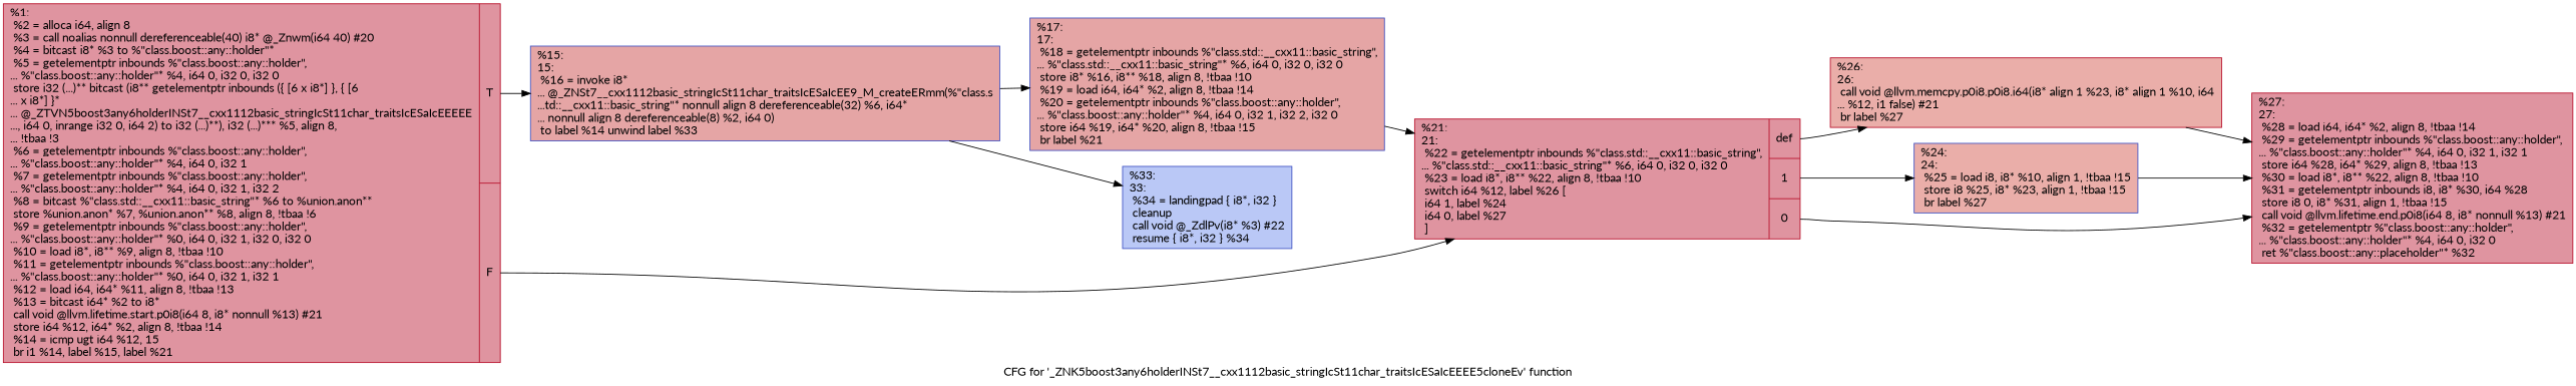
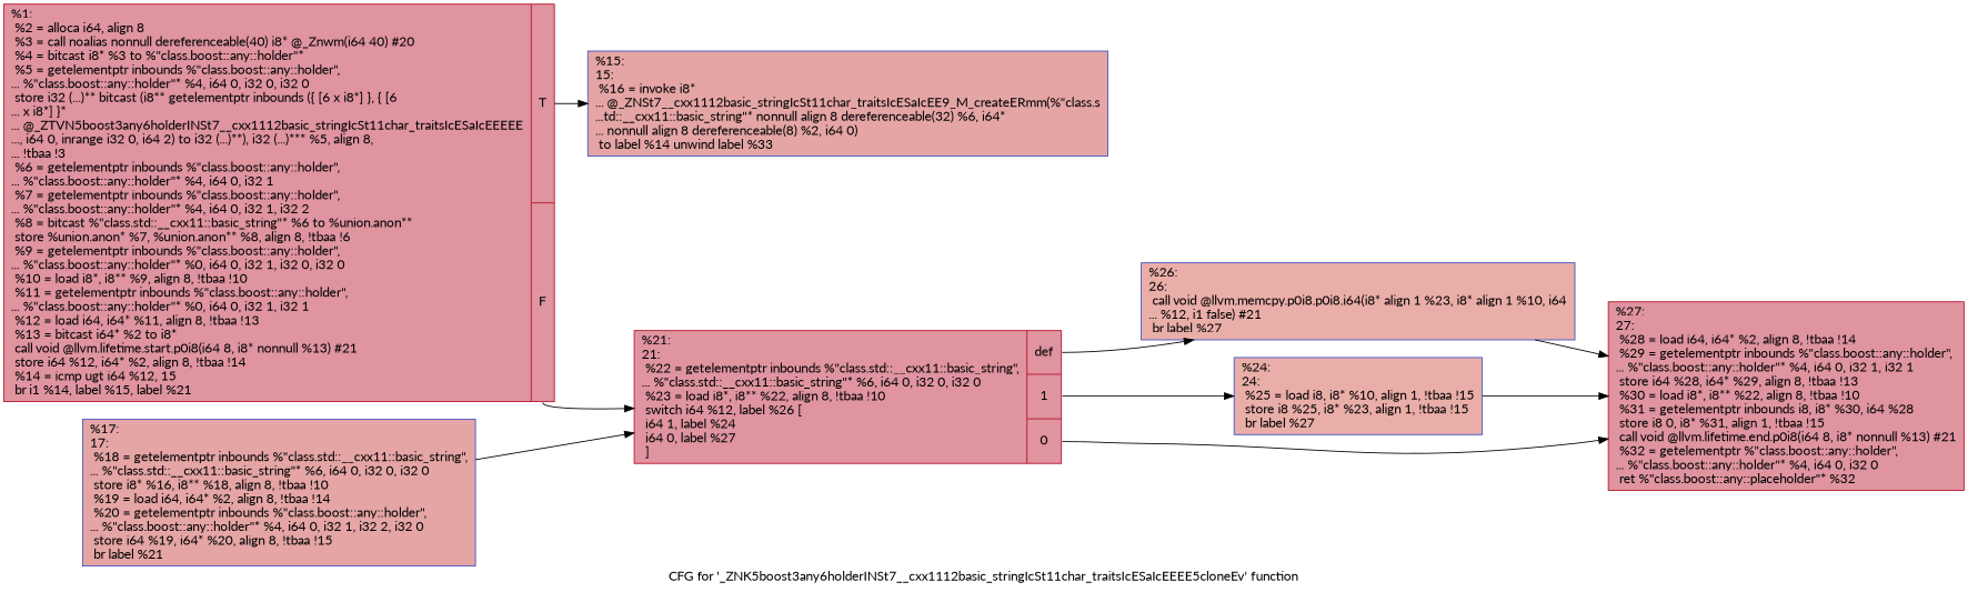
  digraph {
    fontname=Lato
    label="CFG for '_ZNK5boost3any6holderINSt7__cxx1112basic_stringIcSt11char_traitsIcESaIcEEEE5cloneEv' function"
    rankdir=LR
    node [color="#3d50c3ff" fillcolor="#b70d2870" fontname=Lato shape=record style=filled]
    edge [fontname=Lato]
    n1 [color="#b70d28ff" label="{%1:\l  %2 = alloca i64, align 8\l  %3 = call noalias nonnull dereferenceable(40) i8* @_Znwm(i64 40) #20\l  %4 = bitcast i8* %3 to %\"class.boost::any::holder\"*\l  %5 = getelementptr inbounds %\"class.boost::any::holder\",\l... %\"class.boost::any::holder\"* %4, i64 0, i32 0, i32 0\l  store i32 (...)** bitcast (i8** getelementptr inbounds (\{ [6 x i8*] \}, \{ [6\l... x i8*] \}*\l... @_ZTVN5boost3any6holderINSt7__cxx1112basic_stringIcSt11char_traitsIcESaIcEEEEE\l..., i64 0, inrange i32 0, i64 2) to i32 (...)**), i32 (...)*** %5, align 8,\l... !tbaa !3\l  %6 = getelementptr inbounds %\"class.boost::any::holder\",\l... %\"class.boost::any::holder\"* %4, i64 0, i32 1\l  %7 = getelementptr inbounds %\"class.boost::any::holder\",\l... %\"class.boost::any::holder\"* %4, i64 0, i32 1, i32 2\l  %8 = bitcast %\"class.std::__cxx11::basic_string\"* %6 to %union.anon**\l  store %union.anon* %7, %union.anon** %8, align 8, !tbaa !6\l  %9 = getelementptr inbounds %\"class.boost::any::holder\",\l... %\"class.boost::any::holder\"* %0, i64 0, i32 1, i32 0, i32 0\l  %10 = load i8*, i8** %9, align 8, !tbaa !10\l  %11 = getelementptr inbounds %\"class.boost::any::holder\",\l... %\"class.boost::any::holder\"* %0, i64 0, i32 1, i32 1\l  %12 = load i64, i64* %11, align 8, !tbaa !13\l  %13 = bitcast i64* %2 to i8*\l  call void @llvm.lifetime.start.p0i8(i64 8, i8* nonnull %13) #21\l  store i64 %12, i64* %2, align 8, !tbaa !14\l  %14 = icmp ugt i64 %12, 15\l  br i1 %14, label %15, label %21\l|{<s0>T|<s1>F}}"]
    n2 [fillcolor="#c5333470" label="{%15:\l15:                                               \l  %16 = invoke i8*\l... @_ZNSt7__cxx1112basic_stringIcSt11char_traitsIcESaIcEE9_M_createERmm(%\"class.s\l...td::__cxx11::basic_string\"* nonnull align 8 dereferenceable(32) %6, i64*\l... nonnull align 8 dereferenceable(8) %2, i64 0)\l          to label %14 unwind label %33\l}"]
    n3 [color="#b70d28ff" label="{%21:\l21:                                               \l  %22 = getelementptr inbounds %\"class.std::__cxx11::basic_string\",\l... %\"class.std::__cxx11::basic_string\"* %6, i64 0, i32 0, i32 0\l  %23 = load i8*, i8** %22, align 8, !tbaa !10\l  switch i64 %12, label %26 [\l    i64 1, label %24\l    i64 0, label %27\l  ]\l|{<s0>def|<s1>1|<s2>0}}"]
    n4 [fillcolor="#c5333470" label="{%17:\l17:                                               \l  %18 = getelementptr inbounds %\"class.std::__cxx11::basic_string\",\l... %\"class.std::__cxx11::basic_string\"* %6, i64 0, i32 0, i32 0\l  store i8* %16, i8** %18, align 8, !tbaa !10\l  %19 = load i64, i64* %2, align 8, !tbaa !14\l  %20 = getelementptr inbounds %\"class.boost::any::holder\",\l... %\"class.boost::any::holder\"* %4, i64 0, i32 1, i32 2, i32 0\l  store i64 %19, i64* %20, align 8, !tbaa !15\l  br label %21\l}"]
-   n5 [fillcolor="#6282ea70" label="{%33:\l33:                                               \l  %34 = landingpad \{ i8*, i32 \}\l          cleanup\l  call void @_ZdlPv(i8* %3) #22\l  resume \{ i8*, i32 \} %34\l}"]
-   n6 [color="#b70d28ff" fillcolor="#d0473d70" label="{%26:\l26:                                               \l  call void @llvm.memcpy.p0i8.p0i8.i64(i8* align 1 %23, i8* align 1 %10, i64\l... %12, i1 false) #21\l  br label %27\l}"]
+   n6 [fillcolor="#d0473d70" label="{%26:\l26:                                               \l  call void @llvm.memcpy.p0i8.p0i8.i64(i8* align 1 %23, i8* align 1 %10, i64\l... %12, i1 false) #21\l  br label %27\l}"]
    n7 [fillcolor="#d0473d70" label="{%24:\l24:                                               \l  %25 = load i8, i8* %10, align 1, !tbaa !15\l  store i8 %25, i8* %23, align 1, !tbaa !15\l  br label %27\l}"]
    n8 [color="#b70d28ff" label="{%27:\l27:                                               \l  %28 = load i64, i64* %2, align 8, !tbaa !14\l  %29 = getelementptr inbounds %\"class.boost::any::holder\",\l... %\"class.boost::any::holder\"* %4, i64 0, i32 1, i32 1\l  store i64 %28, i64* %29, align 8, !tbaa !13\l  %30 = load i8*, i8** %22, align 8, !tbaa !10\l  %31 = getelementptr inbounds i8, i8* %30, i64 %28\l  store i8 0, i8* %31, align 1, !tbaa !15\l  call void @llvm.lifetime.end.p0i8(i64 8, i8* nonnull %13) #21\l  %32 = getelementptr %\"class.boost::any::holder\",\l... %\"class.boost::any::holder\"* %4, i64 0, i32 0\l  ret %\"class.boost::any::placeholder\"* %32\l}"]
    n1 -> n2 [tailport=s0]
    n1 -> n3 [tailport=s1]
-   n2 -> n4
-   n2 -> n5
    n3 -> n6 [tailport=s0]
    n3 -> n7 [tailport=s1]
    n3 -> n8 [tailport=s2]
    n4 -> n3
    n6 -> n8
    n7 -> n8
  }
